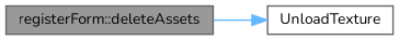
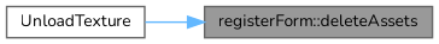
  digraph {
    rankdir=LR
    fontname=Nunito
    node [fontname=Nunito fontsize=10 shape=box style=filled]
    n1 [color=gray40 fillcolor=grey60 fontcolor=black height=0.2 label="registerForm::deleteAssets" width=0.4]
    n2 [color=grey40 fillcolor=white height=0.2 label=UnloadTexture width=0.4]
-   n1 -> n2 [color=steelblue1 fontname=Nunito fontsize=10 labelfontname=Helvetica labelfontsize=10 style=solid]
+   n2 -> n1 [color=steelblue1 fontname=Nunito fontsize=10 labelfontname=Helvetica labelfontsize=10 style=solid]
  }
